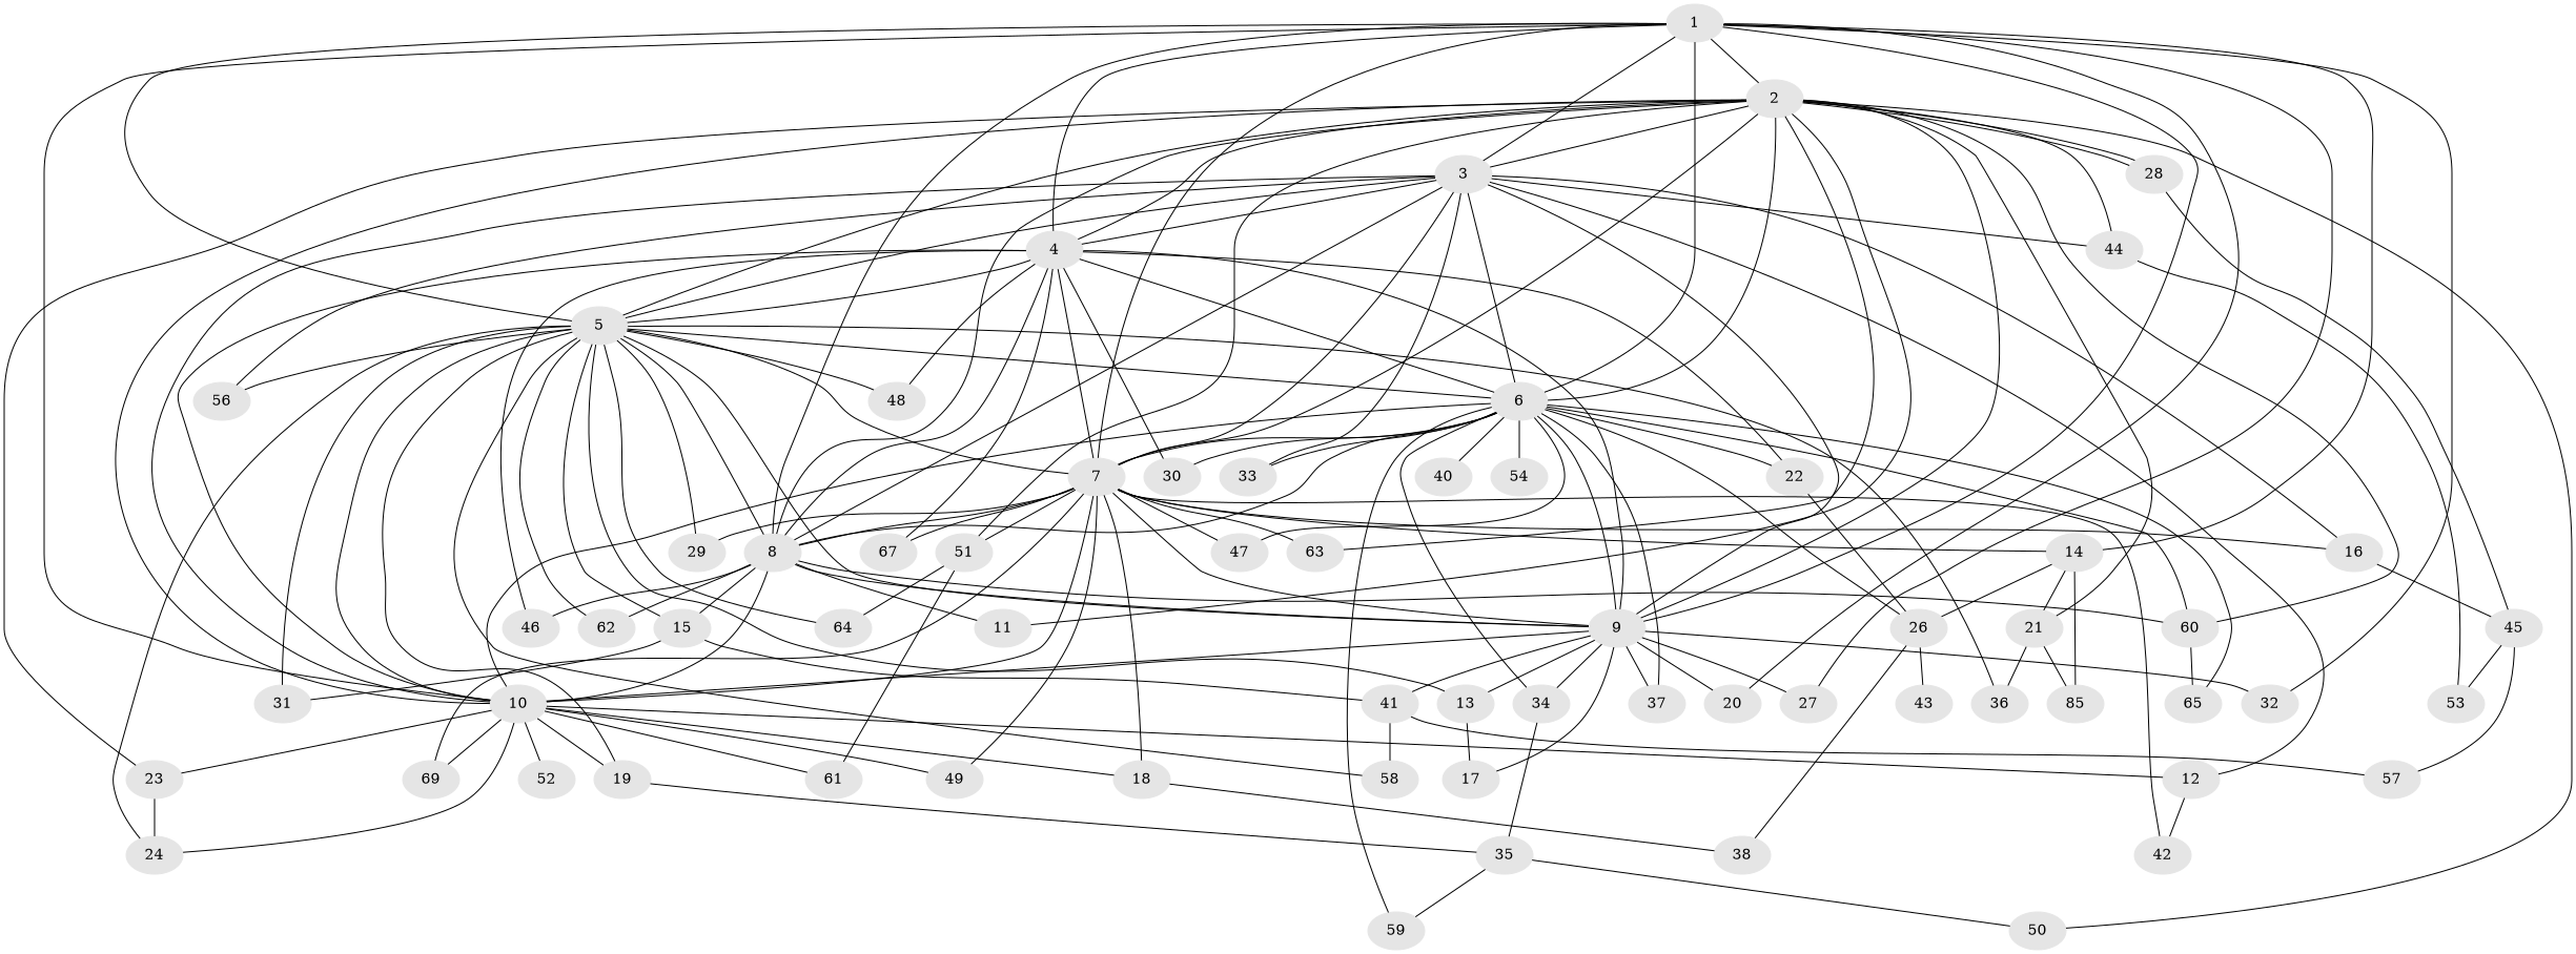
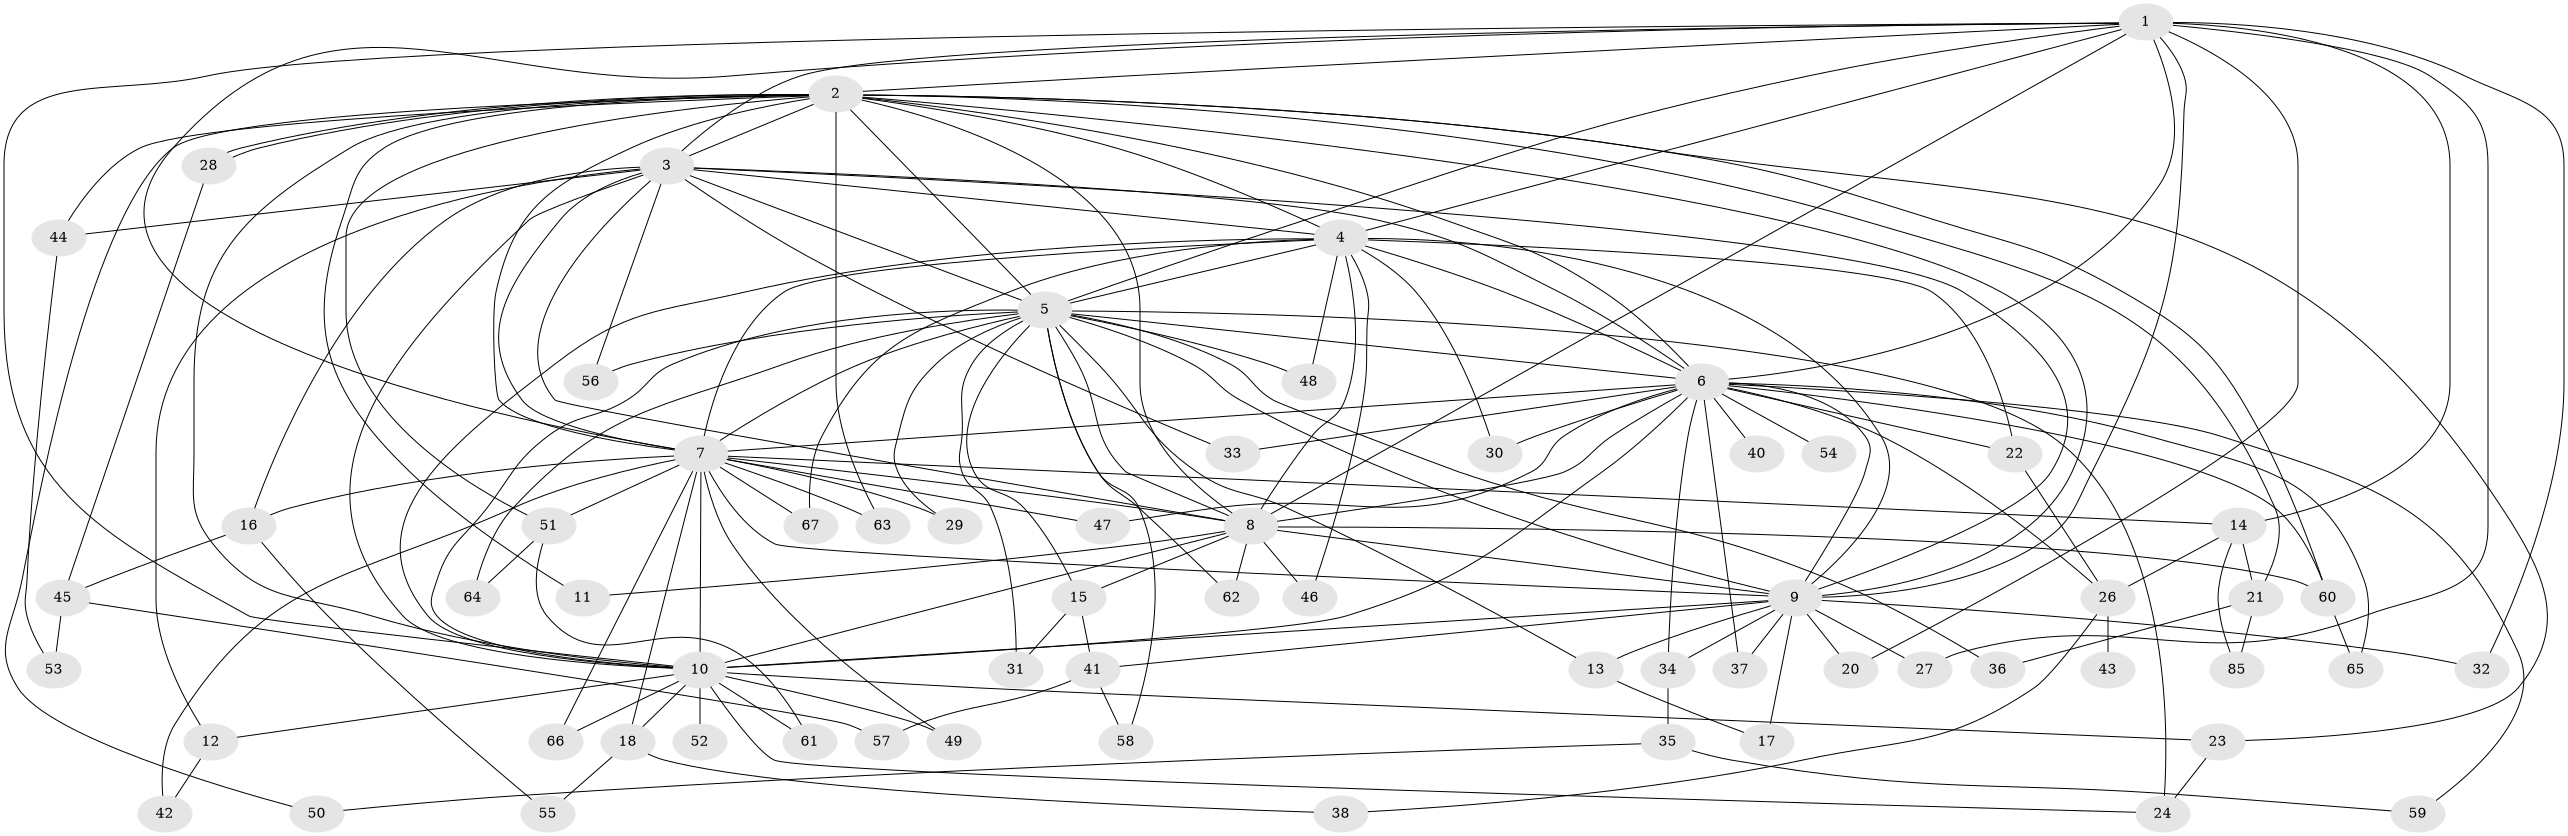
  graph {
    node [color=gray90 style=filled]
    1
    2
    3
    4
    5
    6
    7
    8
    9
    10
    14
    20
    27
    32
    11
    21
    23
    28
    44
    50
    51
    63
    60
    12
    16
    33
    56
    22
    30
    46
    48
    67
    13
    15
-   19
    29
    31
    36
    58
    62
    64
    24
    40
    54
    34
    37
    47
    59
    65
    26
    18
    42
    49
-   66 [label=69]
+   66
    17
    41
    52
    61
    n59 [label=85]
    45
    53
+   55
    35
    38
    57
    43
    1 -- 2
    1 -- 3
    1 -- 4
    1 -- 5
    1 -- 6
    1 -- 7
    1 -- 8
    1 -- 9
    1 -- 10
    1 -- 14
    1 -- 20
    1 -- 27
    1 -- 32
    2 -- 3
    2 -- 4
    2 -- 5
    2 -- 6
    2 -- 7
    2 -- 8
    2 -- 9
    2 -- 10
    2 -- 11
    2 -- 21
    2 -- 23
    2 -- 28
    2 -- 28
    2 -- 44
    2 -- 50
    2 -- 51
    2 -- 63
    2 -- 60
    3 -- 4
    3 -- 5
    3 -- 6
    3 -- 7
    3 -- 8
    3 -- 9
    3 -- 10
    3 -- 44
    3 -- 12
    3 -- 16
    3 -- 33
    3 -- 56
    4 -- 5
    4 -- 6
    4 -- 7
    4 -- 8
    4 -- 9
    4 -- 10
    4 -- 22
    4 -- 30
    4 -- 46
    4 -- 48
    4 -- 67
    5 -- 6
    5 -- 7
    5 -- 8
    5 -- 9
    5 -- 10
    5 -- 56
    5 -- 48
    5 -- 13
    5 -- 15
-   5 -- 19
    5 -- 29
    5 -- 31
    5 -- 36
    5 -- 58
    5 -- 62
    5 -- 64
    5 -- 24
    6 -- 7
    6 -- 8
    6 -- 9
    6 -- 10
    6 -- 60
    6 -- 33
    6 -- 22
    6 -- 30
    6 -- 40
    6 -- 54
    6 -- 34
    6 -- 37
    6 -- 47
    6 -- 59
    6 -- 65
    6 -- 26
    7 -- 8
    7 -- 9
    7 -- 10
    7 -- 14
    7 -- 51
    7 -- 63
    7 -- 16
    7 -- 67
    7 -- 29
    7 -- 47
    7 -- 18
    7 -- 42
    7 -- 49
    7 -- 66
    8 -- 9
    8 -- 10
    8 -- 11
    8 -- 60
    8 -- 46
    8 -- 15
    8 -- 62
    9 -- 10
    9 -- 20
    9 -- 27
    9 -- 32
    9 -- 13
    9 -- 34
    9 -- 37
    9 -- 17
    9 -- 41
    10 -- 23
    10 -- 12
-   10 -- 19
    10 -- 24
    10 -- 18
    10 -- 49
    10 -- 66
    10 -- 52
    10 -- 61
    14 -- 21
    14 -- 26
    14 -- n59
    21 -- 36
    21 -- n59
    23 -- 24
    28 -- 45
    44 -- 53
    51 -- 64
    51 -- 61
    60 -- 65
    12 -- 42
    16 -- 45
+   16 -- 55
    22 -- 26
    13 -- 17
    15 -- 31
    15 -- 41
-   19 -- 35
    34 -- 35
    26 -- 38
    26 -- 43
+   18 -- 55
    18 -- 38
    41 -- 58
    41 -- 57
    45 -- 53
    45 -- 57
    35 -- 50
    35 -- 59
  }
